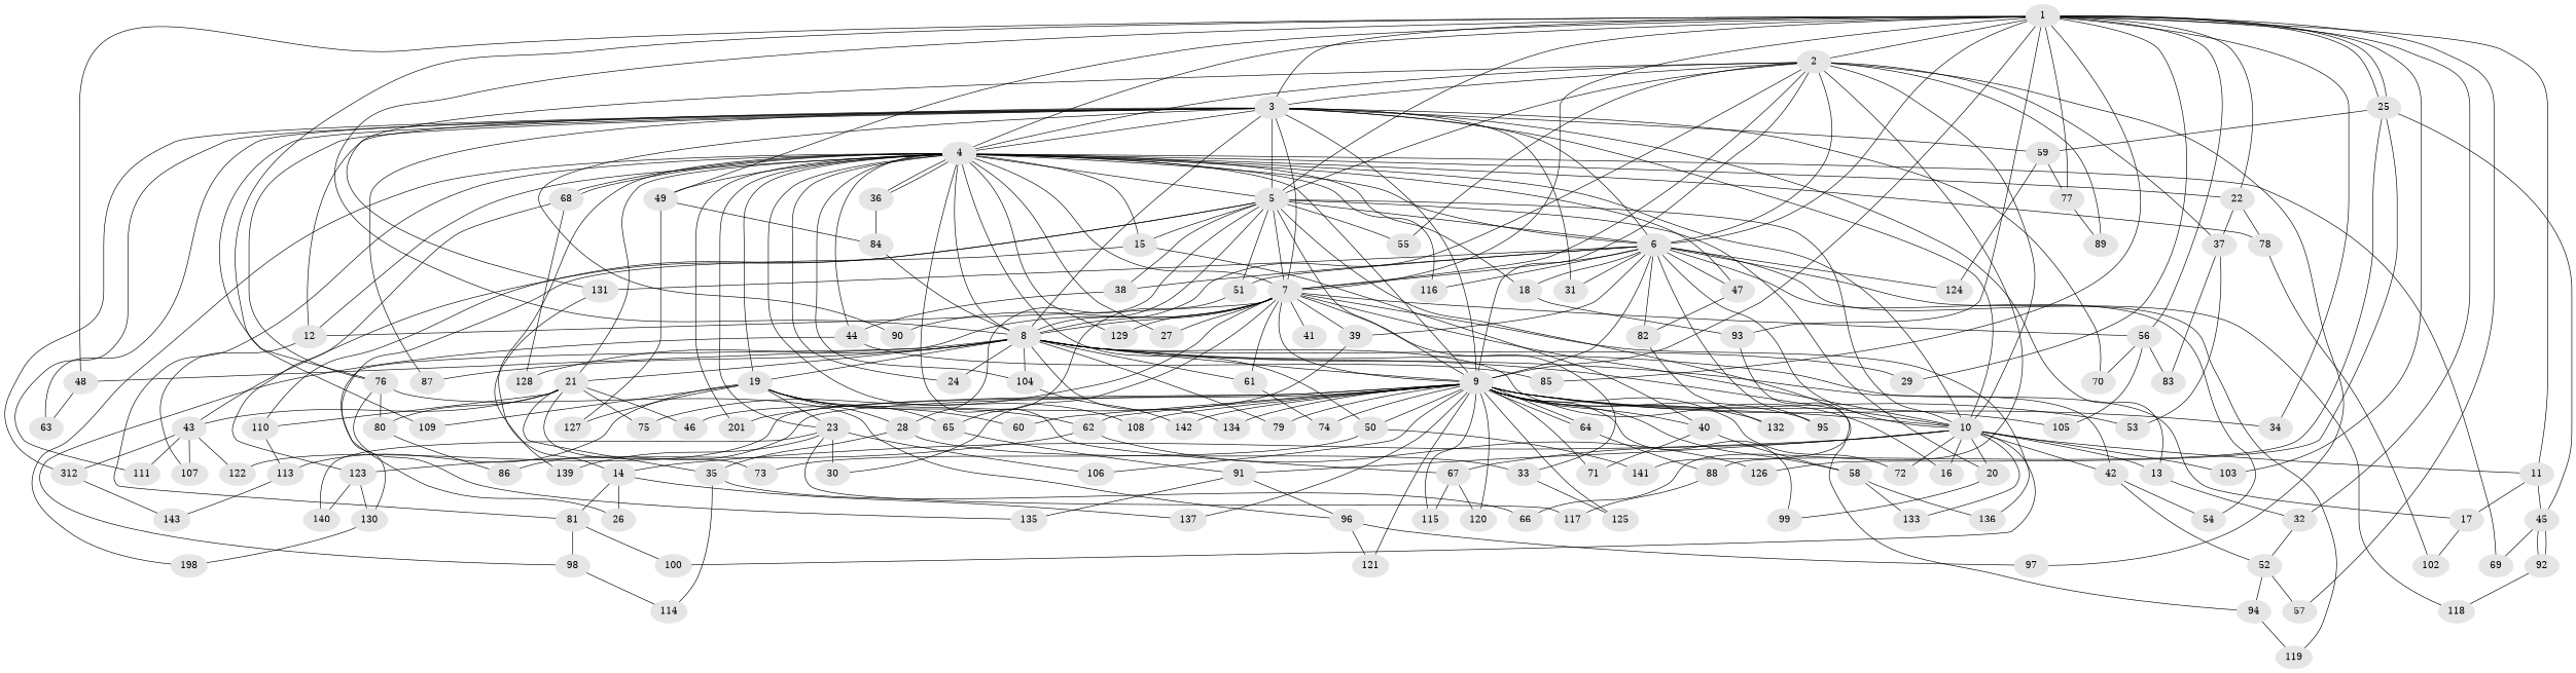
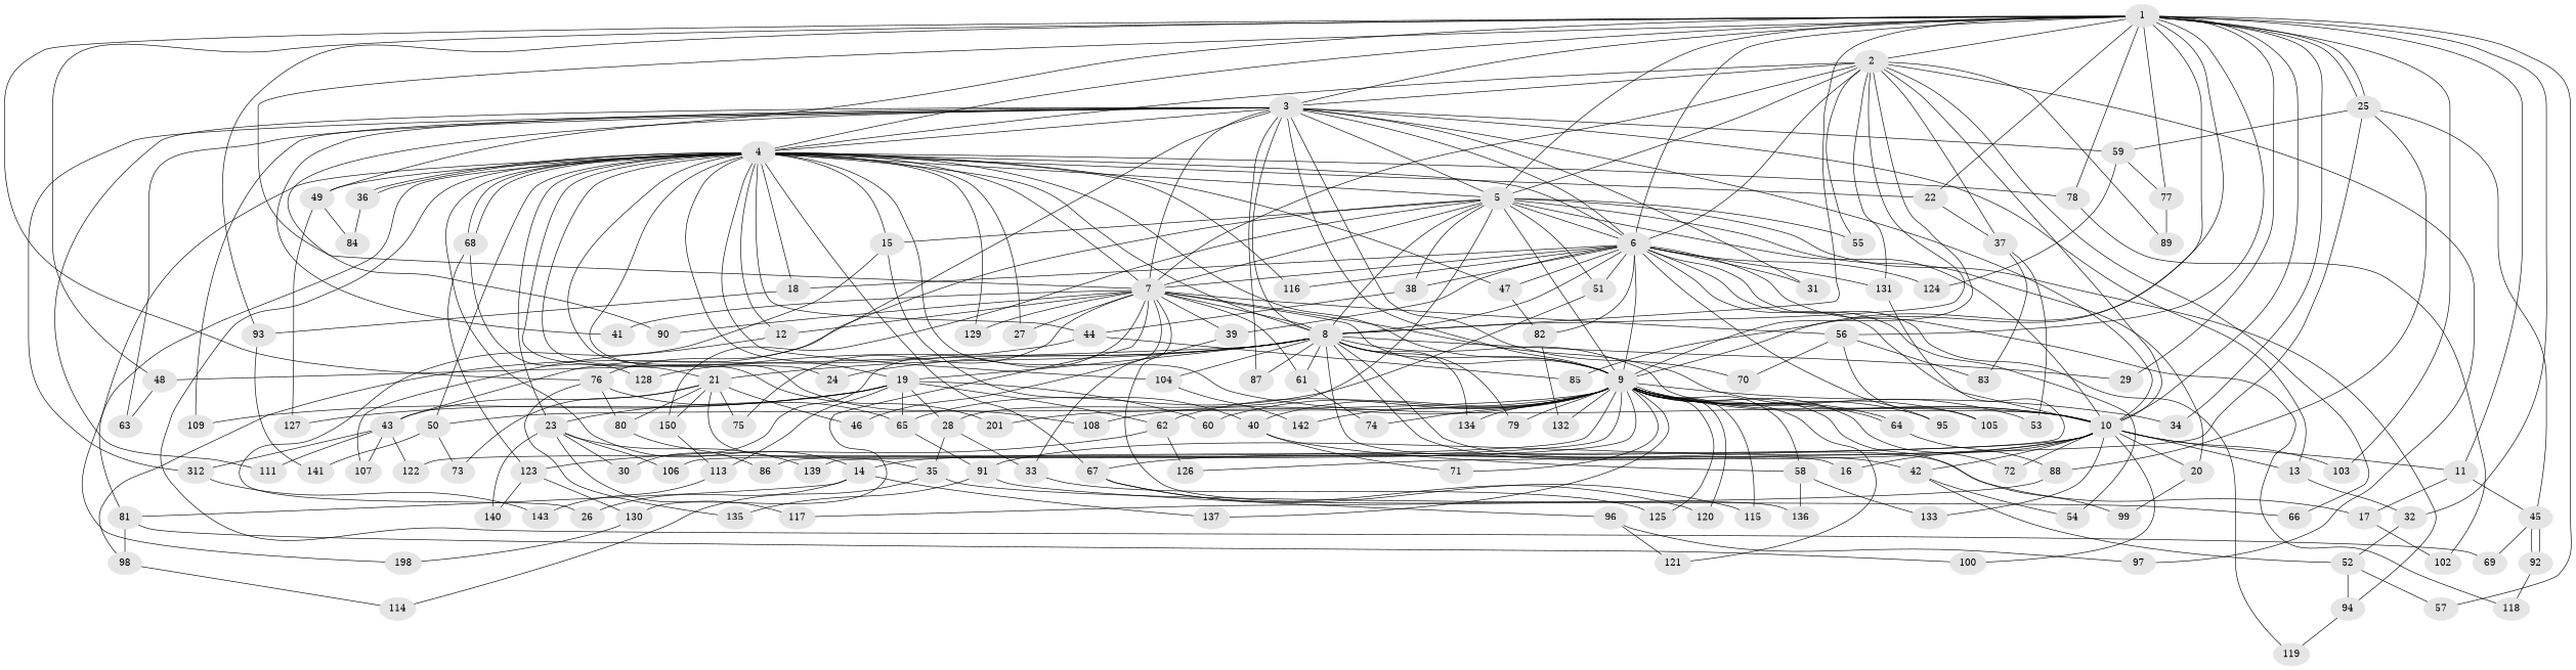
  graph {
    node [color=gray90 style=filled]
    1
    2
    3
    4
    5
    6
    7
    8
    9
    10
    11
    22
    25
    29
    32
    34
    48
    49
    56
    57
    76
    77
    78
    85
    93
    103
    37
    55
    66
    89
    97
    131
    13
    31
    41
    59
    63
    70
    87
    90
    109
    111
    n43 [label=312]
    12
    14
    15
    18
    19
    21
    23
    24
    27
    36
    44
    47
    50
    67
    68
    69
    81
    n61 [label=201]
    104
    108
    116
    129
    n66 [label=198]
    20
    28
    38
    43
    51
    94
-   110
+   110 [label=150]
    39
    54
    82
    95
    118
    119
    124
    30
    33
    61
    75
    130
    136
    16
    17
    42
    79
    128
    134
    40
    53
    58
    60
    62
    64
    71
    72
    74
    86
    99
    105
    106
    115
    120
    121
    122
    125
    132
    137
    142
    91
    100
    133
    45
    88
    126
    52
    127
    84
    83
    80
    96
    135
    102
    141
    139
    143
    107
    26
    65
    113
    35
    46
    73
    117
    140
    98
    123
    92
    114
    1 -- 2
    1 -- 3
    1 -- 4
    1 -- 5
    1 -- 6
    1 -- 7
    1 -- 8
    1 -- 9
+   1 -- 10
    1 -- 11
    1 -- 22
    1 -- 25
    1 -- 25
    1 -- 29
    1 -- 32
    1 -- 34
    1 -- 48
    1 -- 49
    1 -- 56
    1 -- 57
    1 -- 76
    1 -- 77
-   22 -- 78
+   1 -- 78
    1 -- 85
    1 -- 93
    1 -- 103
    2 -- 3
    2 -- 4
    2 -- 5
    2 -- 6
    2 -- 7
    2 -- 8
    2 -- 9
    2 -- 10
    2 -- 37
    2 -- 55
    2 -- 66
    2 -- 89
    2 -- 97
    2 -- 131
    3 -- 4
    3 -- 5
    3 -- 6
    3 -- 7
    3 -- 8
    3 -- 9
    3 -- 10
    3 -- 76
    3 -- 13
    3 -- 31
-   3 -- 12
+   3 -- 41
    3 -- 59
    3 -- 63
    3 -- 70
    3 -- 87
    3 -- 90
    3 -- 109
    3 -- 111
    3 -- n43
    4 -- 5
    4 -- 6
    4 -- 7
    4 -- 8
    4 -- 9
    4 -- 10
    4 -- 22
    4 -- 49
    4 -- 78
    4 -- 12
    4 -- 14
    4 -- 15
    4 -- 18
    4 -- 19
    4 -- 21
    4 -- 23
    4 -- 24
    4 -- 27
    4 -- 36
    4 -- 36
    4 -- 44
    4 -- 47
    4 -- 50
    4 -- 67
    4 -- 68
    4 -- 68
    4 -- 69
    4 -- 81
    4 -- n61
    4 -- 104
    4 -- 108
    4 -- 116
    4 -- 129
    4 -- n66
    5 -- 6
    5 -- 7
    5 -- 8
    5 -- 9
    5 -- 10
    5 -- 55
    5 -- 15
    5 -- 20
    5 -- 28
    5 -- 38
    5 -- 43
    5 -- 51
    5 -- 94
    5 -- 110
    6 -- 7
-   84 -- 8
+   6 -- 8
    6 -- 9
    6 -- 10
    6 -- 131
    6 -- 31
    6 -- 18
    6 -- 47
    6 -- 116
    6 -- 38
    6 -- 51
    6 -- 39
    6 -- 54
    6 -- 82
    6 -- 95
    6 -- 118
    6 -- 119
    6 -- 124
    7 -- 8
    7 -- 9
    7 -- 10
    7 -- 56
    7 -- 41
    7 -- 90
    7 -- 12
    7 -- 27
    7 -- 129
    7 -- 39
    7 -- 30
    7 -- 33
    7 -- 61
    7 -- 75
    7 -- 130
    7 -- 136
    8 -- 9
    8 -- 10
    8 -- 29
    8 -- 48
    8 -- 87
    8 -- 19
    8 -- 21
    8 -- 24
    8 -- 104
    8 -- 61
    8 -- 16
    8 -- 17
    8 -- 42
    8 -- 79
    8 -- 128
    8 -- 134
    9 -- 10
    9 -- 34
    9 -- 50
    9 -- n61
    9 -- 108
    9 -- 95
    9 -- 79
    9 -- 134
    9 -- 40
    9 -- 53
    9 -- 58
    9 -- 60
    9 -- 62
    9 -- 64
    9 -- 64
    9 -- 71
    9 -- 72
    9 -- 74
    9 -- 86
    9 -- 99
    9 -- 105
    9 -- 106
    9 -- 115
    9 -- 120
    9 -- 121
    9 -- 122
    9 -- 125
    9 -- 132
    9 -- 137
    9 -- 142
    10 -- 11
    10 -- 103
    10 -- 13
    10 -- 14
    10 -- 67
    10 -- 20
    10 -- 16
    10 -- 42
    10 -- 72
    10 -- 91
    10 -- 100
    10 -- 133
    11 -- 17
    11 -- 45
    22 -- 37
    25 -- 59
    25 -- 45
    25 -- 88
    25 -- 126
    32 -- 52
    48 -- 63
    49 -- 127
    49 -- 84
    56 -- 70
    56 -- 105
    56 -- 83
    76 -- 80
-   76 -- 96
+   76 -- 65
    76 -- 135
    77 -- 89
    78 -- 102
    93 -- 141
    37 -- 53
    37 -- 83
    131 -- 139
    13 -- 32
    59 -- 77
    59 -- 124
    n43 -- 143
    12 -- 107
    14 -- 81
    14 -- 137
    14 -- 26
    15 -- 40
    15 -- 26
    18 -- 93
    19 -- 109
    19 -- 23
    19 -- 28
    19 -- 60
    19 -- 62
    19 -- 127
    19 -- 65
    19 -- 113
    21 -- 43
    21 -- 110
    21 -- 75
    21 -- 80
    21 -- 35
    21 -- 46
    21 -- 73
    23 -- 30
    23 -- 106
    23 -- 139
    23 -- 117
    23 -- 140
    36 -- 84
    44 -- 85
    44 -- 98
    47 -- 82
    50 -- 141
    50 -- 73
    67 -- 115
    67 -- 120
    68 -- 128
    68 -- 123
    81 -- 100
    81 -- 98
    104 -- 142
    20 -- 99
    28 -- 33
    28 -- 35
    38 -- 44
    43 -- 111
    43 -- n43
    43 -- 122
    43 -- 107
    51 -- 65
    94 -- 119
    110 -- 113
    39 -- 46
    82 -- 132
    33 -- 125
    61 -- 74
    130 -- n66
    17 -- 102
    42 -- 54
    42 -- 52
    40 -- 58
    40 -- 71
    58 -- 136
    58 -- 133
    62 -- 126
    62 -- 123
    64 -- 88
    91 -- 96
    91 -- 135
    45 -- 69
    45 -- 92
    45 -- 92
    88 -- 117
    52 -- 57
    52 -- 94
    80 -- 86
    96 -- 97
    96 -- 121
    65 -- 91
    113 -- 143
    35 -- 66
    35 -- 114
    98 -- 114
    123 -- 130
    123 -- 140
    92 -- 118
  }
